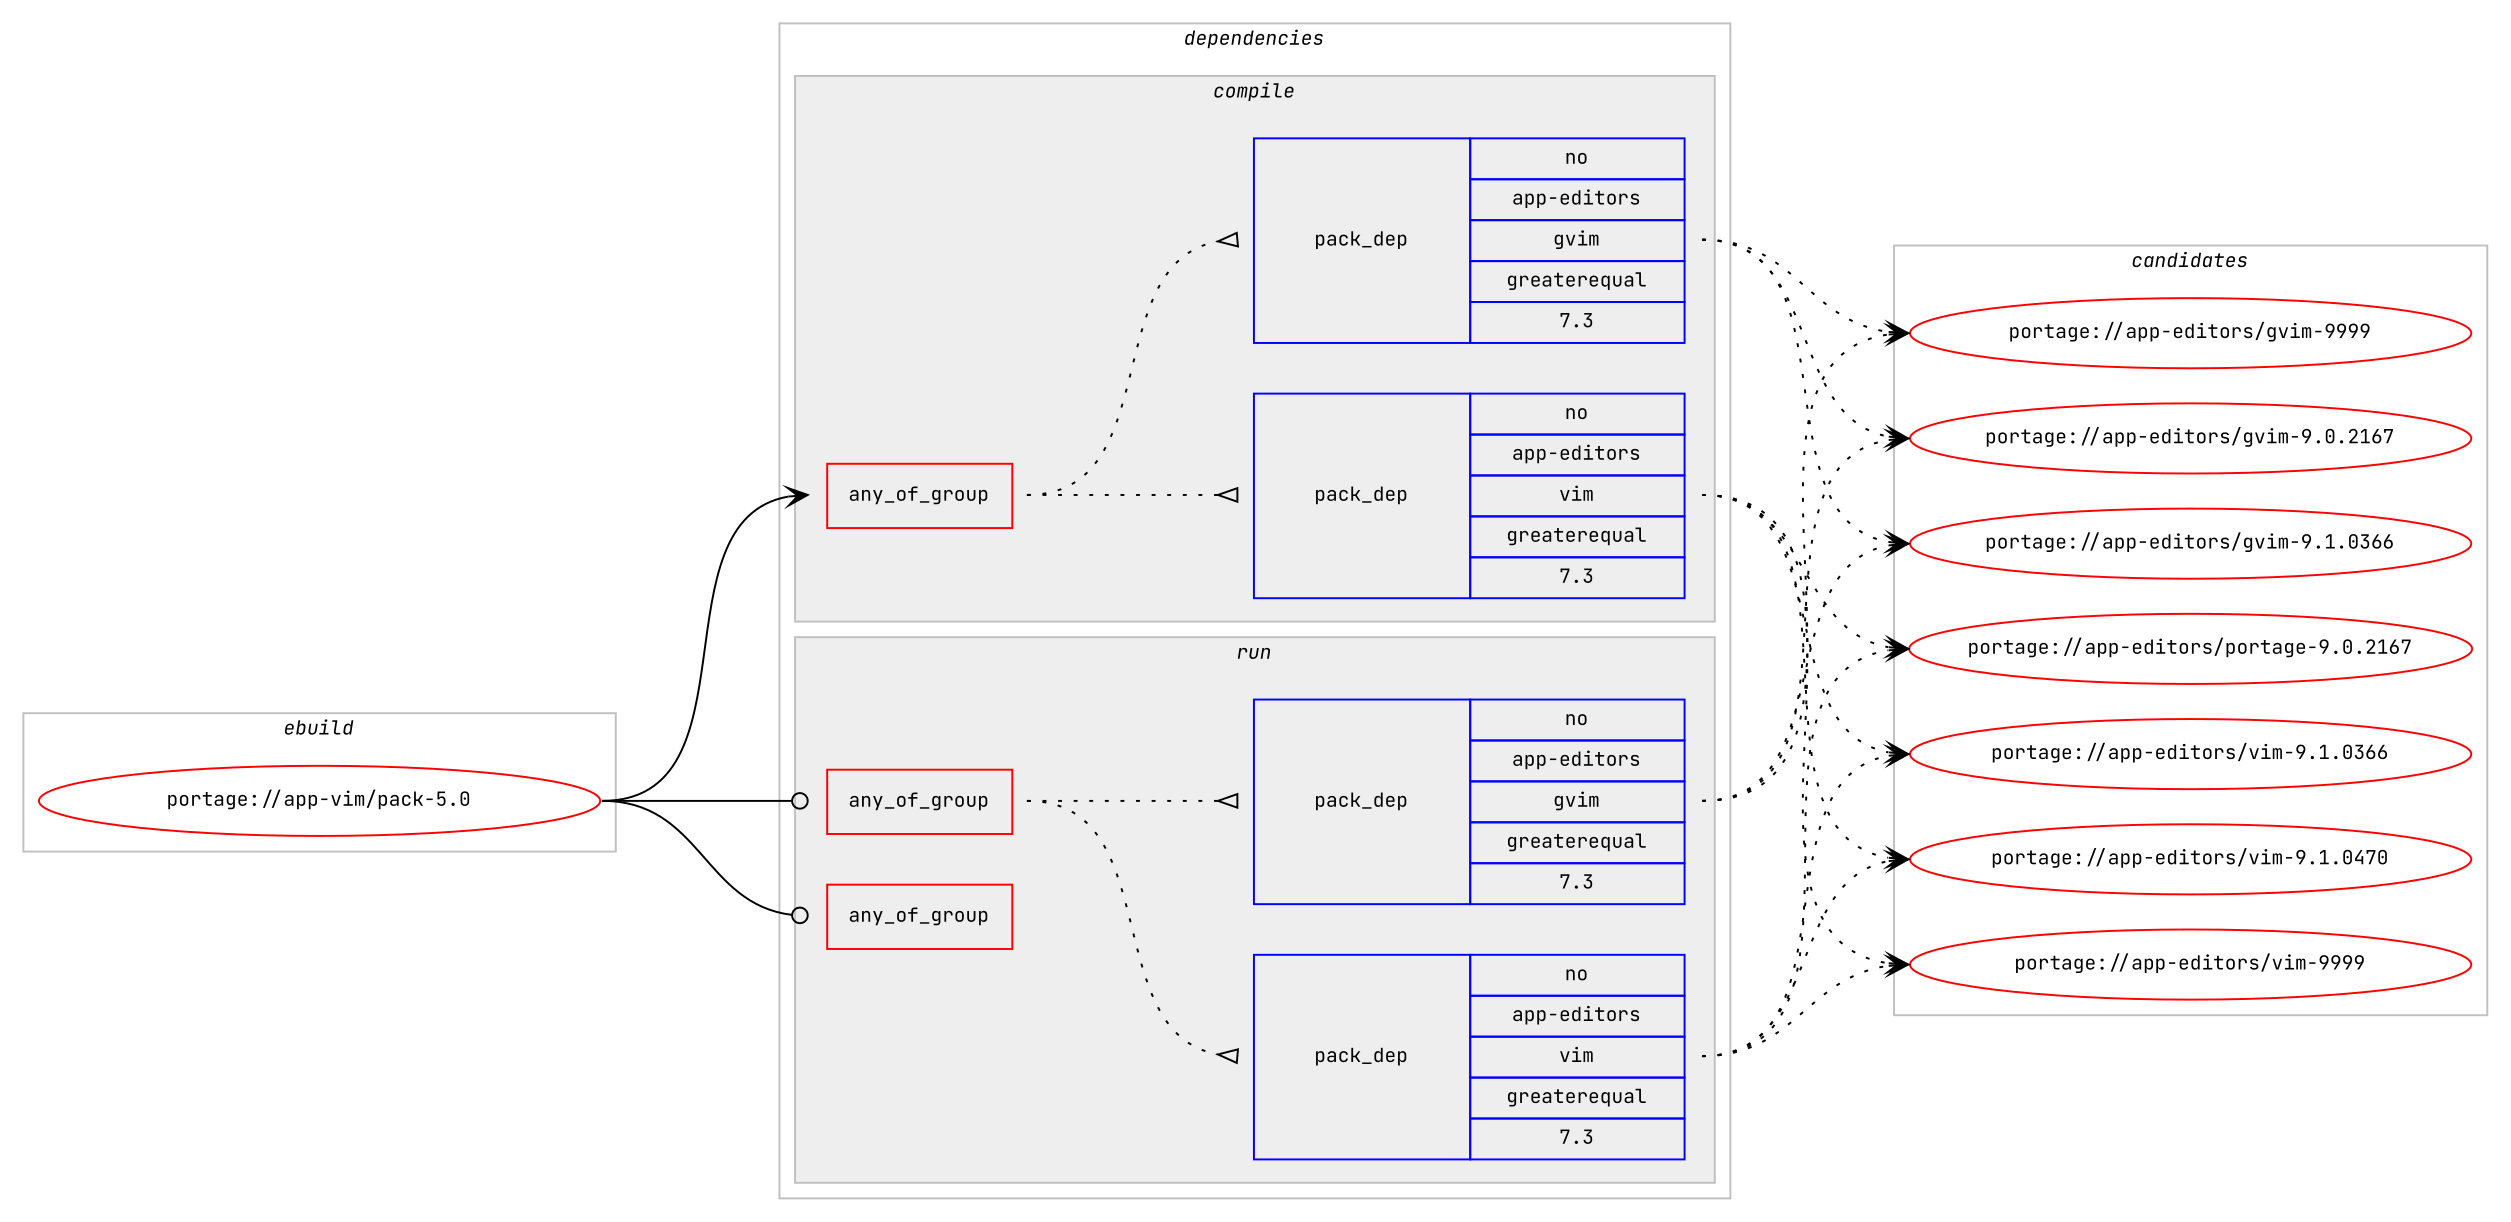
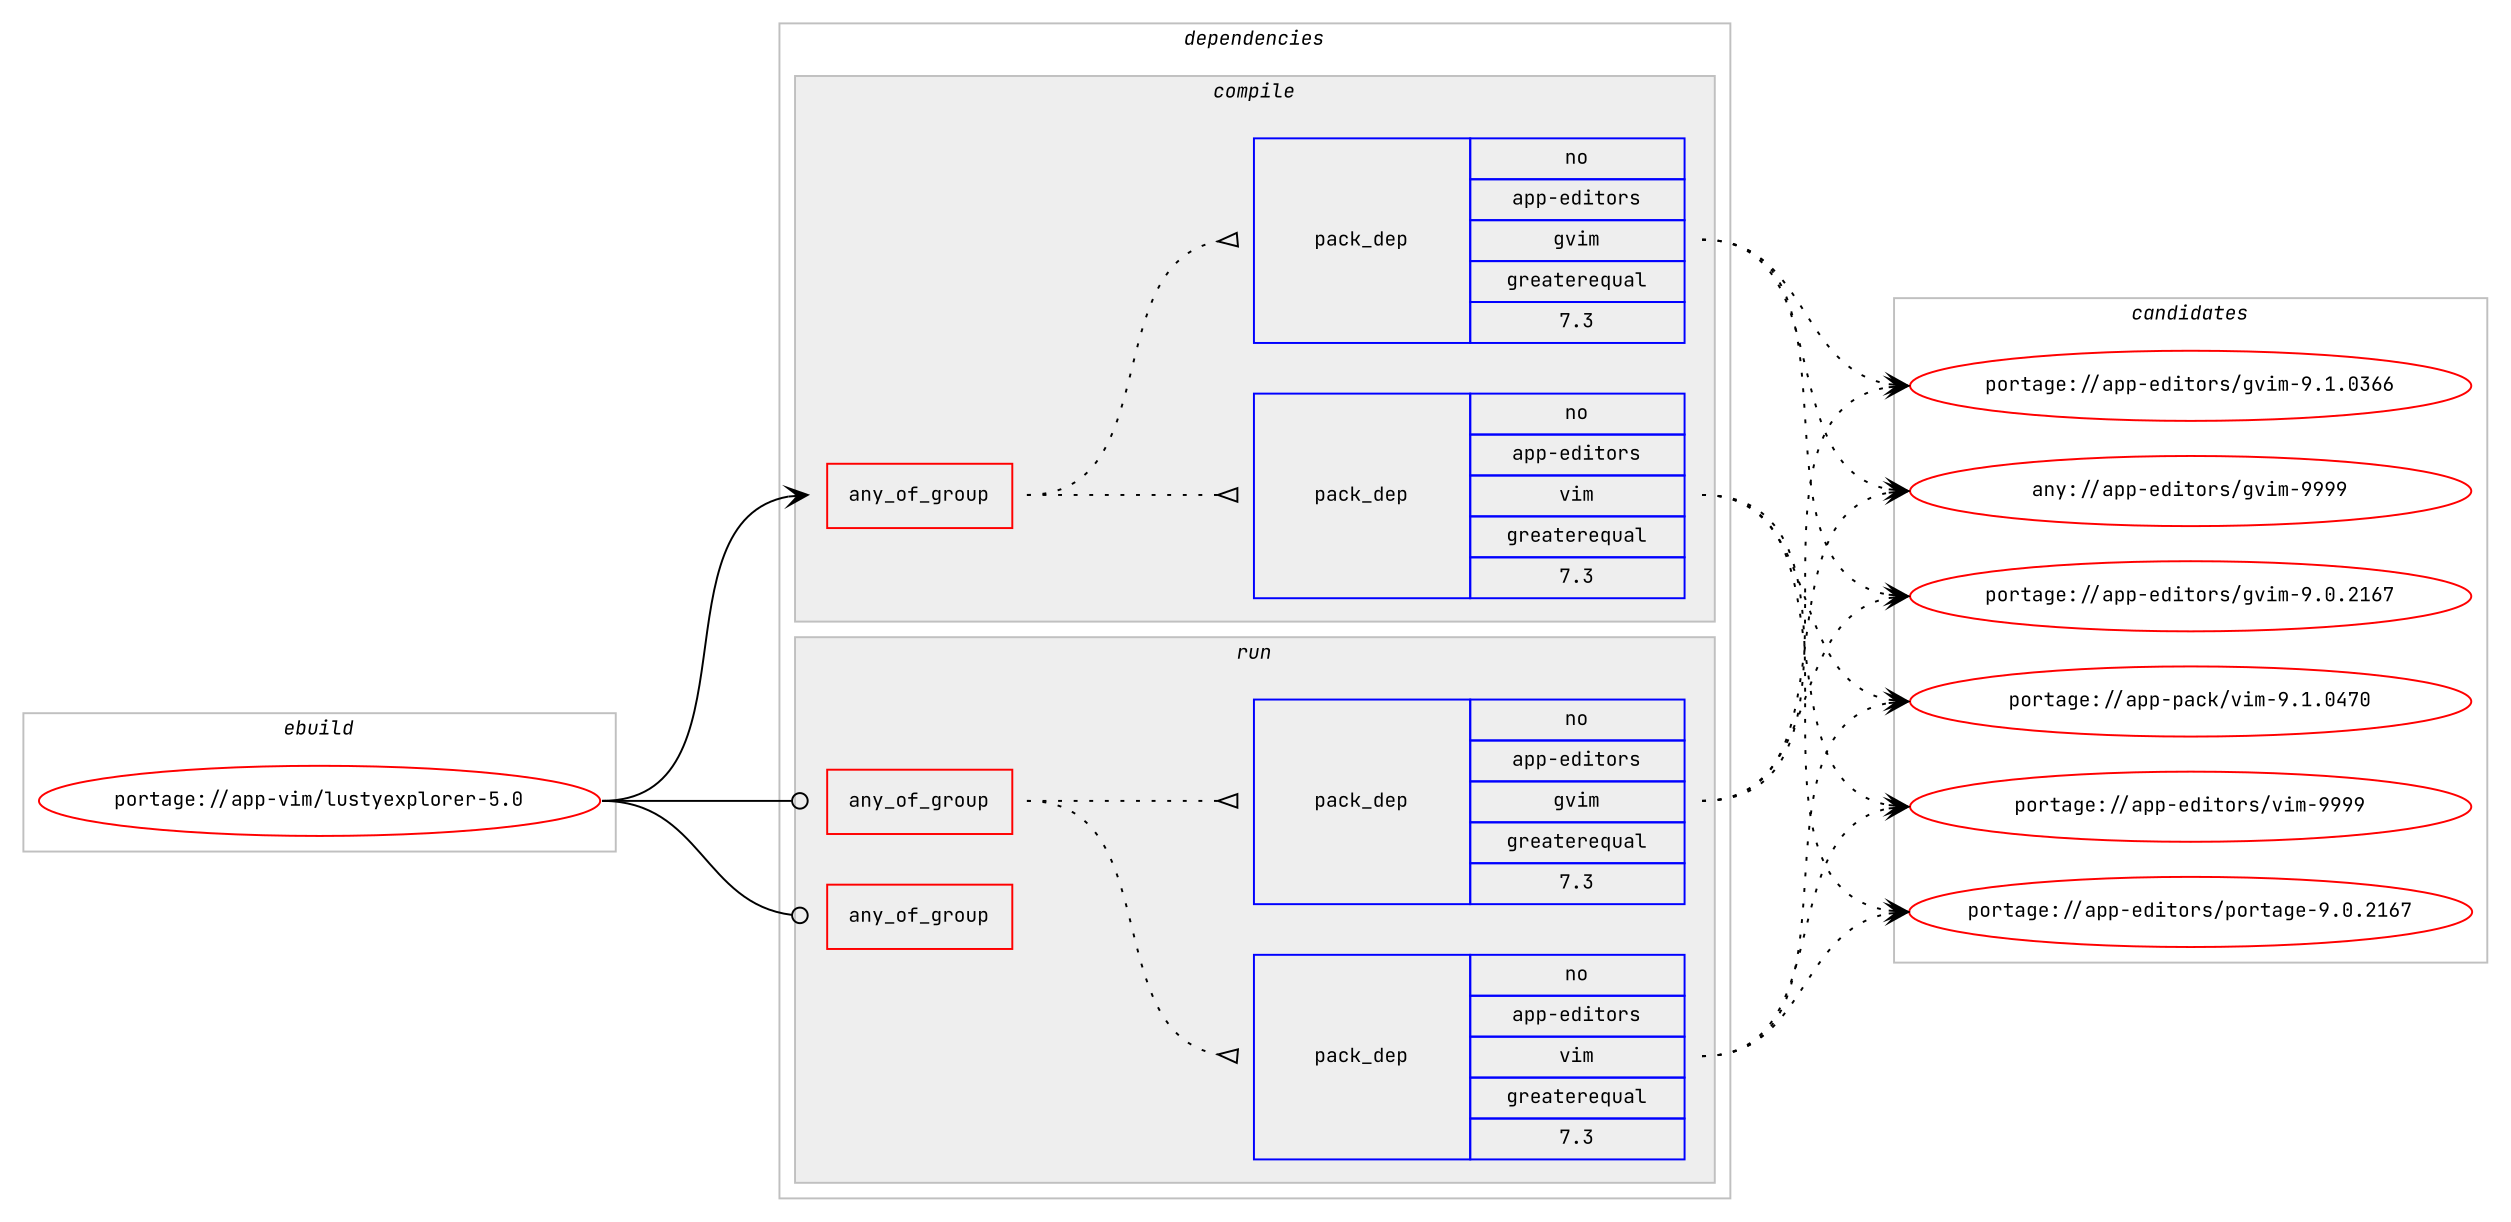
  digraph {
    compound=true
    concentrate=true
    fontname="JetBrains Mono"
    fontsize=10
    newrank=true
    rankdir=LR
    ranksep=1.5
    node [color=red fontname="JetBrains Mono" fontsize=10]
    edge [arrowhead=vee fontname="JetBrains Mono" headport=w style=dotted tailport=e weight=100]
-   n1 [label="portage://app-vim/pack-5.0" width=4]
+   n1 [label="portage://app-vim/lustyexplorer-5.0" width=4]
    n2 [color=blue label=<<TABLE BORDER="0" CELLBORDER="1" CELLSPACING="0" CELLPADDING="4" WIDTH="220"><TR><TD ROWSPAN="6" CELLPADDING="30">pack_dep</TD></TR><TR><TD WIDTH="110">no</TD></TR><TR><TD>app-editors</TD></TR><TR><TD>vim</TD></TR><TR><TD>greaterequal</TD></TR><TR><TD>7.3</TD></TR></TABLE>> shape=none]
    n3 [color=blue label=<<TABLE BORDER="0" CELLBORDER="1" CELLSPACING="0" CELLPADDING="4" WIDTH="220"><TR><TD ROWSPAN="6" CELLPADDING="30">pack_dep</TD></TR><TR><TD WIDTH="110">no</TD></TR><TR><TD>app-editors</TD></TR><TR><TD>gvim</TD></TR><TR><TD>greaterequal</TD></TR><TR><TD>7.3</TD></TR></TABLE>> shape=none]
    n4 [label=<<TABLE BORDER="0" CELLBORDER="1" CELLSPACING="0" CELLPADDING="4"><TR><TD CELLPADDING="10">any_of_group</TD></TR></TABLE>> shape=none]
    n5 [color=blue label=<<TABLE BORDER="0" CELLBORDER="1" CELLSPACING="0" CELLPADDING="4" WIDTH="220"><TR><TD ROWSPAN="6" CELLPADDING="30">pack_dep</TD></TR><TR><TD WIDTH="110">no</TD></TR><TR><TD>app-editors</TD></TR><TR><TD>vim</TD></TR><TR><TD>greaterequal</TD></TR><TR><TD>7.3</TD></TR></TABLE>> shape=none]
    n6 [color=blue label=<<TABLE BORDER="0" CELLBORDER="1" CELLSPACING="0" CELLPADDING="4" WIDTH="220"><TR><TD ROWSPAN="6" CELLPADDING="30">pack_dep</TD></TR><TR><TD WIDTH="110">no</TD></TR><TR><TD>app-editors</TD></TR><TR><TD>gvim</TD></TR><TR><TD>greaterequal</TD></TR><TR><TD>7.3</TD></TR></TABLE>> shape=none]
    n7 [label=<<TABLE BORDER="0" CELLBORDER="1" CELLSPACING="0" CELLPADDING="4"><TR><TD CELLPADDING="10">any_of_group</TD></TR></TABLE>> shape=none]
    n8 [label=<<TABLE BORDER="0" CELLBORDER="1" CELLSPACING="0" CELLPADDING="4"><TR><TD CELLPADDING="10">any_of_group</TD></TR></TABLE>> shape=none]
    n9 [label="portage://app-editors/portage-9.0.2167" width=4]
-   n10 [label="portage://app-editors/vim-9.1.0366" width=4]
-   n11 [label="portage://app-editors/vim-9.1.0470" width=4]
+   n11 [label="portage://app-pack/vim-9.1.0470" width=4]
    n12 [label="portage://app-editors/vim-9999" width=4]
    n13 [label="portage://app-editors/gvim-9.0.2167" width=4]
    n14 [label="portage://app-editors/gvim-9.1.0366" width=4]
-   n15 [label="portage://app-editors/gvim-9999" width=4]
+   n15 [label="any://app-editors/gvim-9999" width=4]
    subgraph cluster_1 {
      color=gray
      label=<<i>ebuild</i>>
      rank=same
      n1
    }
    subgraph cluster_2 {
      color=gray
      label=<<i>dependencies</i>>
      subgraph cluster_3 {
        color=gray
        fillcolor="#eeeeee"
        label=<<i>compile</i>>
        style=filled
        subgraph sub_4 {
          color=gray
          fillcolor="#eeeeee"
          label=<<i>compile</i>>
          style=filled
          n4
          subgraph sub_5 {
            color=gray
            fillcolor="#eeeeee"
            label=<<i>compile</i>>
            style=filled
            n2
          }
          subgraph sub_6 {
            color=gray
            fillcolor="#eeeeee"
            label=<<i>compile</i>>
            style=filled
            n3
          }
        }
      }
      subgraph cluster_7 {
        color=gray
        fillcolor="#eeeeee"
        label=<<i>compile and run</i>>
        style=filled
      }
      subgraph cluster_8 {
        color=gray
        fillcolor="#eeeeee"
        label=<<i>run</i>>
        style=filled
        subgraph sub_9 {
          color=gray
          fillcolor="#eeeeee"
          label=<<i>run</i>>
          style=filled
          n7
          subgraph sub_10 {
            color=gray
            fillcolor="#eeeeee"
            label=<<i>run</i>>
            style=filled
            n5
          }
          subgraph sub_11 {
            color=gray
            fillcolor="#eeeeee"
            label=<<i>run</i>>
            style=filled
            n6
          }
        }
        subgraph sub_12 {
          color=gray
          fillcolor="#eeeeee"
          label=<<i>run</i>>
          style=filled
          n8
        }
      }
    }
    subgraph cluster_13 {
      color=gray
      label=<<i>candidates</i>>
      rank=same
      subgraph sub_14 {
        color=black
        label=<<i>candidates</i>>
        nodesep=1
        rank=same
        n9
-       n10
        n11
        n12
      }
      subgraph sub_15 {
        color=black
        label=<<i>candidates</i>>
        nodesep=1
        rank=same
        n13
        n14
        n15
      }
      subgraph sub_16 {
        color=black
        label=<<i>candidates</i>>
        nodesep=1
        rank=same
        n9
-       n10
        n11
        n12
      }
      subgraph sub_17 {
        color=black
        label=<<i>candidates</i>>
        nodesep=1
        rank=same
        n13
        n14
        n15
      }
    }
    n1 -> n4 [style=solid weight=20]
    n1 -> n7 [arrowhead=odot style=solid weight=20]
    n1 -> n8 [arrowhead=odot style=solid weight=20]
    n2 -> n9
-   n2 -> n10
    n2 -> n11
    n2 -> n12
    n3 -> n13
    n3 -> n14
    n3 -> n15
    n4 -> n2 [arrowhead=oinv weight=20]
    n4 -> n3 [arrowhead=oinv weight=20]
    n5 -> n9
-   n5 -> n10
    n5 -> n11
    n5 -> n12
    n6 -> n13
    n6 -> n14
    n6 -> n15
    n7 -> n5 [arrowhead=oinv weight=20]
    n7 -> n6 [arrowhead=oinv weight=20]
  }
